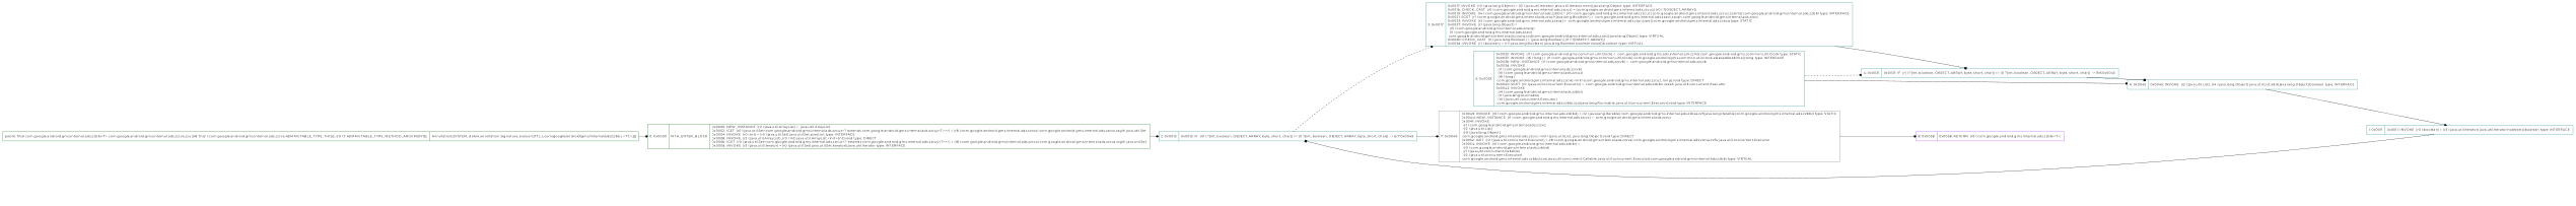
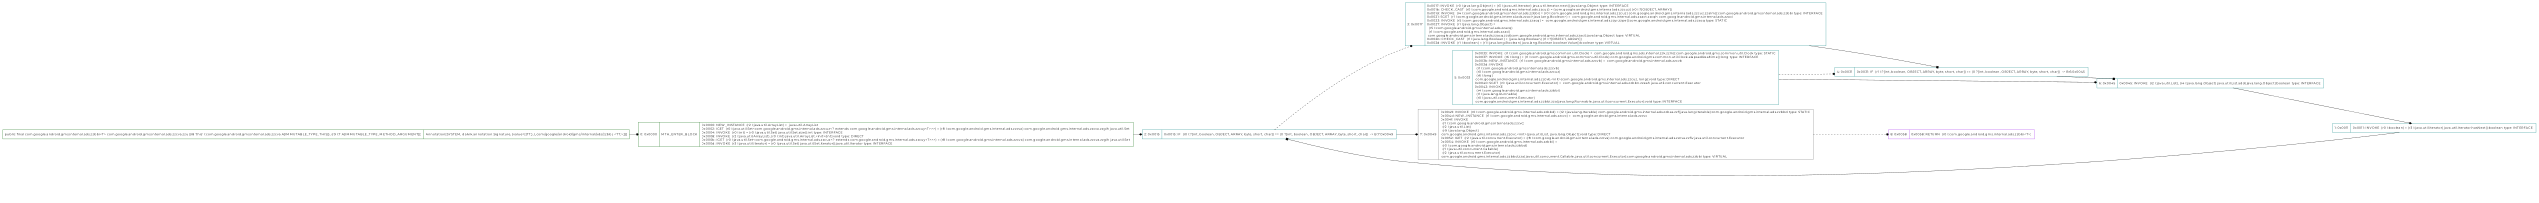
  digraph {
    fontname=Montserrat
    rankdir=LR
    node [color=teal fontname=Montserrat shape=record]
    edge [arrowhead=diamond fontname=Montserrat]
    n1 [color=darkgreen label="{0\:\ 0x0000|MTH_ENTER_BLOCK\l|0x0000: NEW_INSTANCE  (r2 I:java.util.ArrayList) =  java.util.ArrayList \l0x0002: IGET  (r0 I:java.util.Set\<com.google.android.gms.internal.ads.zzcuz\<? extends com.google.android.gms.internal.ads.zzcuy\<T\>\>\>) = (r8 I:com.google.android.gms.internal.ads.zzcva) com.google.android.gms.internal.ads.zzcva.zzgih java.util.Set \l0x0004: INVOKE  (r0 I:int) = (r0 I:java.util.Set) java.util.Set.size():int type: INTERFACE \l0x0008: INVOKE  (r2 I:java.util.ArrayList), (r0 I:int) java.util.ArrayList.\<init\>(int):void type: DIRECT \l0x000b: IGET  (r0 I:java.util.Set\<com.google.android.gms.internal.ads.zzcuz\<? extends com.google.android.gms.internal.ads.zzcuy\<T\>\>\>) = (r8 I:com.google.android.gms.internal.ads.zzcva) com.google.android.gms.internal.ads.zzcva.zzgih java.util.Set \l0x000d: INVOKE  (r3 I:java.util.Iterator) = (r0 I:java.util.Set) java.util.Set.iterator():java.util.Iterator type: INTERFACE \l}"]
    n2 [label="{2\:\ 0x0015|0x0015: IF  (r0 I:?[int, boolean, OBJECT, ARRAY, byte, short, char]) == (0 ?[int, boolean, OBJECT, ARRAY, byte, short, char])  \-\> B:7:0x0049 \l}"]
    n3 [label="{1\:\ 0x0011|0x0011: INVOKE  (r0 I:boolean) = (r3 I:java.util.Iterator) java.util.Iterator.hasNext():boolean type: INTERFACE \l}"]
    n4 [label="{3\:\ 0x0017|0x0017: INVOKE  (r0 I:java.lang.Object) = (r3 I:java.util.Iterator) java.util.Iterator.next():java.lang.Object type: INTERFACE \l0x001b: CHECK_CAST  (r0 I:com.google.android.gms.internal.ads.zzcuz) = (com.google.android.gms.internal.ads.zzcuz) (r0 I:?[OBJECT, ARRAY]) \l0x001d: INVOKE  (r4 I:com.google.android.gms.internal.ads.zzbbi) = (r0 I:com.google.android.gms.internal.ads.zzcuz) com.google.android.gms.internal.ads.zzcuz.zzalm():com.google.android.gms.internal.ads.zzbbi type: INTERFACE \l0x0021: SGET  (r1 I:com.google.android.gms.internal.ads.zzaci\<java.lang.Boolean\>) =  com.google.android.gms.internal.ads.zzact.zzcqh com.google.android.gms.internal.ads.zzaci \l0x0023: INVOKE  (r5 I:com.google.android.gms.internal.ads.zzacq) =  com.google.android.gms.internal.ads.zzyr.zzpe():com.google.android.gms.internal.ads.zzacq type: STATIC \l0x0027: INVOKE  (r1 I:java.lang.Object) = \l  (r5 I:com.google.android.gms.internal.ads.zzacq)\l  (r1 I:com.google.android.gms.internal.ads.zzaci)\l com.google.android.gms.internal.ads.zzacq.zzd(com.google.android.gms.internal.ads.zzaci):java.lang.Object type: VIRTUAL \l0x002b: CHECK_CAST  (r1 I:java.lang.Boolean) = (java.lang.Boolean) (r1 I:?[OBJECT, ARRAY]) \l0x002d: INVOKE  (r1 I:boolean) = (r1 I:java.lang.Boolean) java.lang.Boolean.booleanValue():boolean type: VIRTUAL \l}"]
    n5 [color=gray40 label="{7\:\ 0x0049|0x0049: INVOKE  (r0 I:com.google.android.gms.internal.ads.zzbbd) = (r2 I:java.lang.Iterable) com.google.android.gms.internal.ads.zzbas.zzf(java.lang.Iterable):com.google.android.gms.internal.ads.zzbbd type: STATIC \l0x004d: NEW_INSTANCE  (r1 I:com.google.android.gms.internal.ads.zzcvc) =  com.google.android.gms.internal.ads.zzcvc \l0x004f: INVOKE  \l  (r1 I:com.google.android.gms.internal.ads.zzcvc)\l  (r2 I:java.util.List)\l  (r9 I:java.lang.Object)\l com.google.android.gms.internal.ads.zzcvc.\<init\>(java.util.List, java.lang.Object):void type: DIRECT \l0x0052: IGET  (r2 I:java.util.concurrent.Executor) = (r8 I:com.google.android.gms.internal.ads.zzcva) com.google.android.gms.internal.ads.zzcva.zzfiv java.util.concurrent.Executor \l0x0054: INVOKE  (r0 I:com.google.android.gms.internal.ads.zzbbi) = \l  (r0 I:com.google.android.gms.internal.ads.zzbbd)\l  (r1 I:java.util.concurrent.Callable)\l  (r2 I:java.util.concurrent.Executor)\l com.google.android.gms.internal.ads.zzbbd.zza(java.util.concurrent.Callable, java.util.concurrent.Executor):com.google.android.gms.internal.ads.zzbbi type: VIRTUAL \l}"]
    n6 [label="{4\:\ 0x0031|0x0031: IF  (r1 I:?[int, boolean, OBJECT, ARRAY, byte, short, char]) == (0 ?[int, boolean, OBJECT, ARRAY, byte, short, char])  \-\> B:6:0x0045 \l}"]
    n7 [color=purple label="{8\:\ 0x0058|0x0058: RETURN  (r0 I:com.google.android.gms.internal.ads.zzbbi\<T\>) \l}"]
    n8 [label="{6\:\ 0x0045|0x0045: INVOKE  (r2 I:java.util.List), (r4 I:java.lang.Object) java.util.List.add(java.lang.Object):boolean type: INTERFACE \l}"]
    n9 [label="{5\:\ 0x0033|0x0033: INVOKE  (r1 I:com.google.android.gms.common.util.Clock) =  com.google.android.gms.ads.internal.zzk.zzln():com.google.android.gms.common.util.Clock type: STATIC \l0x0037: INVOKE  (r6 I:long) = (r1 I:com.google.android.gms.common.util.Clock) com.google.android.gms.common.util.Clock.elapsedRealtime():long type: INTERFACE \l0x003b: NEW_INSTANCE  (r1 I:com.google.android.gms.internal.ads.zzcvb) =  com.google.android.gms.internal.ads.zzcvb \l0x003d: INVOKE  \l  (r1 I:com.google.android.gms.internal.ads.zzcvb)\l  (r0 I:com.google.android.gms.internal.ads.zzcuz)\l  (r6 I:long)\l com.google.android.gms.internal.ads.zzcvb.\<init\>(com.google.android.gms.internal.ads.zzcuz, long):void type: DIRECT \l0x0040: SGET  (r0 I:java.util.concurrent.Executor) =  com.google.android.gms.internal.ads.zzbbn.zzeah java.util.concurrent.Executor \l0x0042: INVOKE  \l  (r4 I:com.google.android.gms.internal.ads.zzbbi)\l  (r1 I:java.lang.Runnable)\l  (r0 I:java.util.concurrent.Executor)\l com.google.android.gms.internal.ads.zzbbi.zza(java.lang.Runnable, java.util.concurrent.Executor):void type: INTERFACE \l}"]
    n10 [color=darkgreen label="{public final com.google.android.gms.internal.ads.zzbbi\<T\> com.google.android.gms.internal.ads.zzcva.zzu((r8 'this' I:com.google.android.gms.internal.ads.zzcva A[IMMUTABLE_TYPE, THIS]), (r9 I:T A[IMMUTABLE_TYPE, METHOD_ARGUMENT]))  | Annotation[SYSTEM, dalvik.annotation.Signature, \{value=[(TT;), Lcom\/google\/android\/gms\/internal\/ads\/zzbbi, \<TT;\>;]\}]\l}"]
    n1 -> n2
    n2 -> n4 [arrowhead=dot style=dashed]
    n2 -> n5
    n3 -> n2 [arrowhead=box]
    n4 -> n6 [arrowhead=box]
-   n5 -> n7 [arrowhead=dot]
+   n5 -> n7 [arrowhead=dot style=dashed]
    n6 -> n8 [arrowhead=box]
    n8 -> n3
    n9 -> n6 [arrowhead=dot style=dashed]
-   n9 -> n8 [arrowhead=dot]
+   n9 -> n8
    n10 -> n1 [arrowhead=dot]
  }
